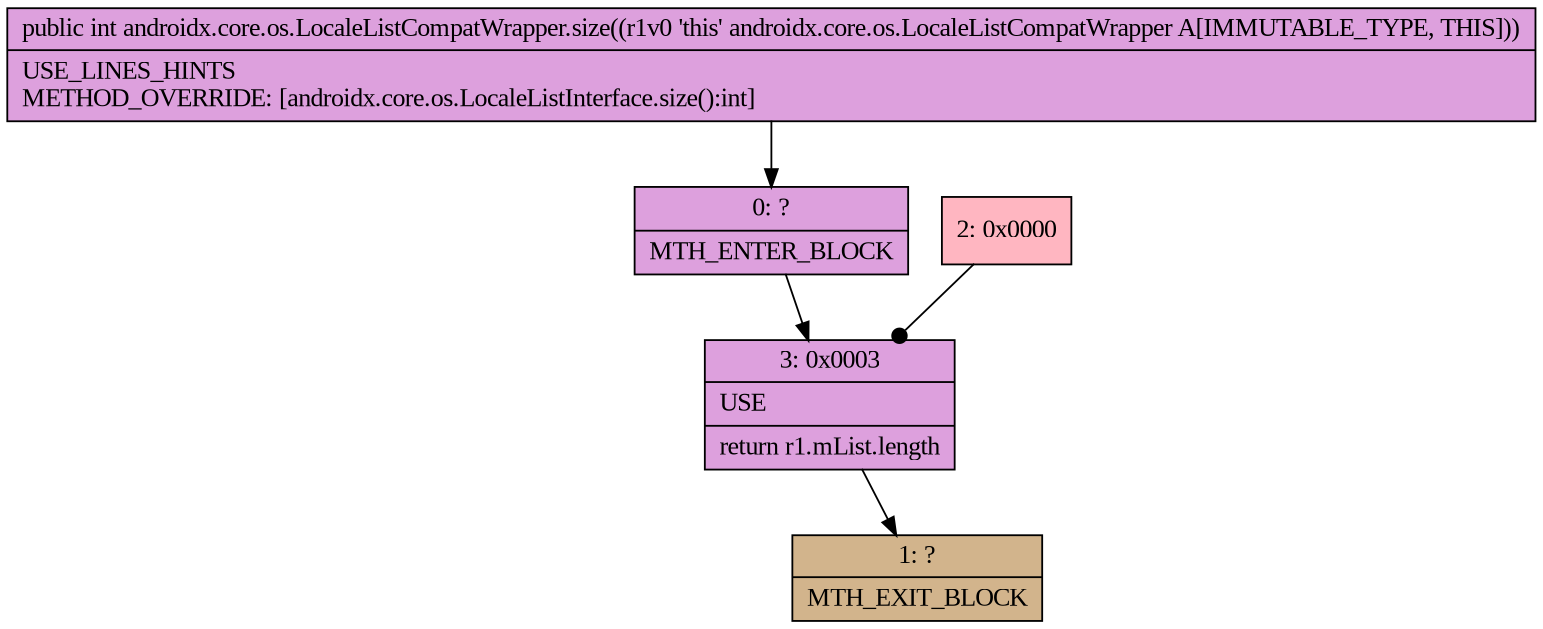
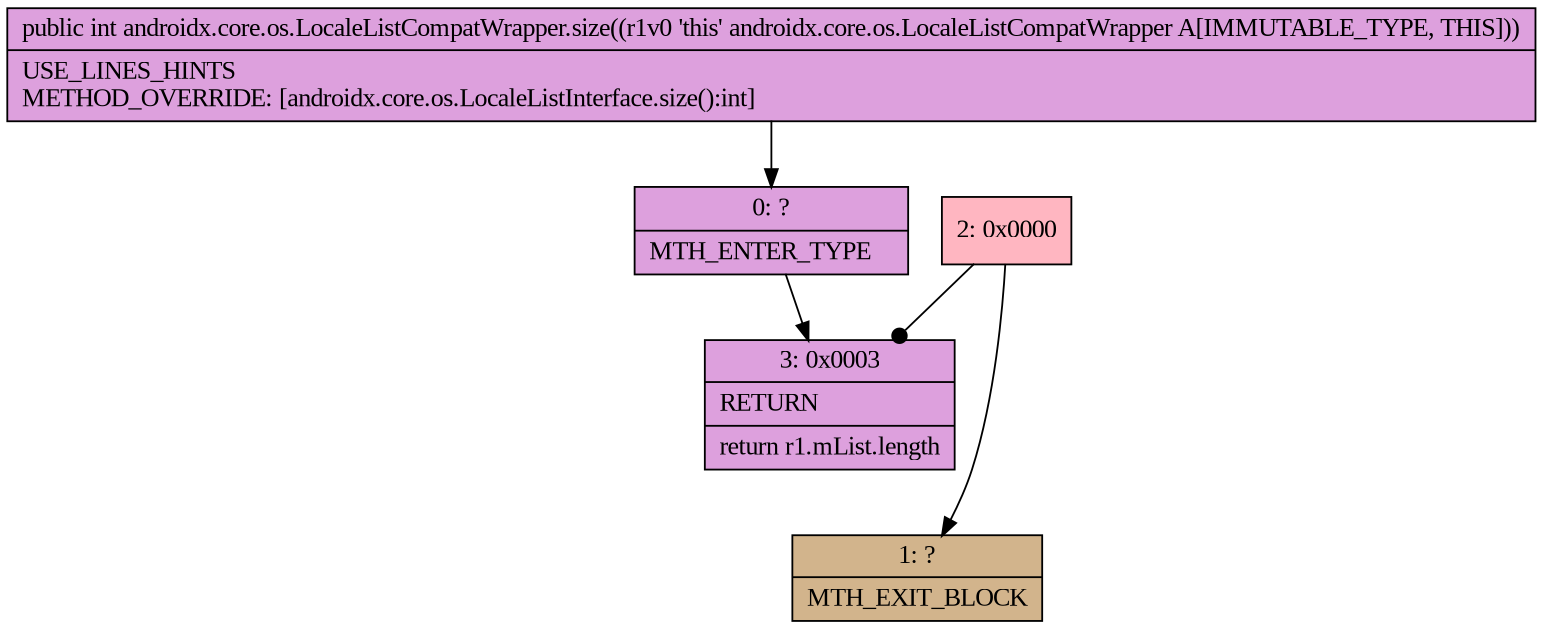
  digraph {
    fontname="Liberation Serif"
    node [fillcolor=plum fontname="Liberation Serif" shape=record style=filled]
    edge [arrowhead=normal fontname="Liberation Serif"]
-   n1 [label="{0\:\ ?|MTH_ENTER_BLOCK\l}"]
-   n2 [label="{3\:\ 0x0003|USE\l|return r1.mList.length\l}"]
+   n1 [label="{0\:\ ?|MTH_ENTER_TYPE\l}"]
+   n2 [label="{3\:\ 0x0003|RETURN\l|return r1.mList.length\l}"]
    n3 [fillcolor=lightpink label="{2\:\ 0x0000}"]
    n4 [fillcolor=tan label="{1\:\ ?|MTH_EXIT_BLOCK\l}"]
    n5 [label="{public int androidx.core.os.LocaleListCompatWrapper.size((r1v0 'this' androidx.core.os.LocaleListCompatWrapper A[IMMUTABLE_TYPE, THIS]))  | USE_LINES_HINTS\lMETHOD_OVERRIDE: [androidx.core.os.LocaleListInterface.size():int]\l}"]
    n1 -> n2
-   n2 -> n4
+   n3 -> n4
    n3 -> n2 [arrowhead=dot]
    n5 -> n1
  }
